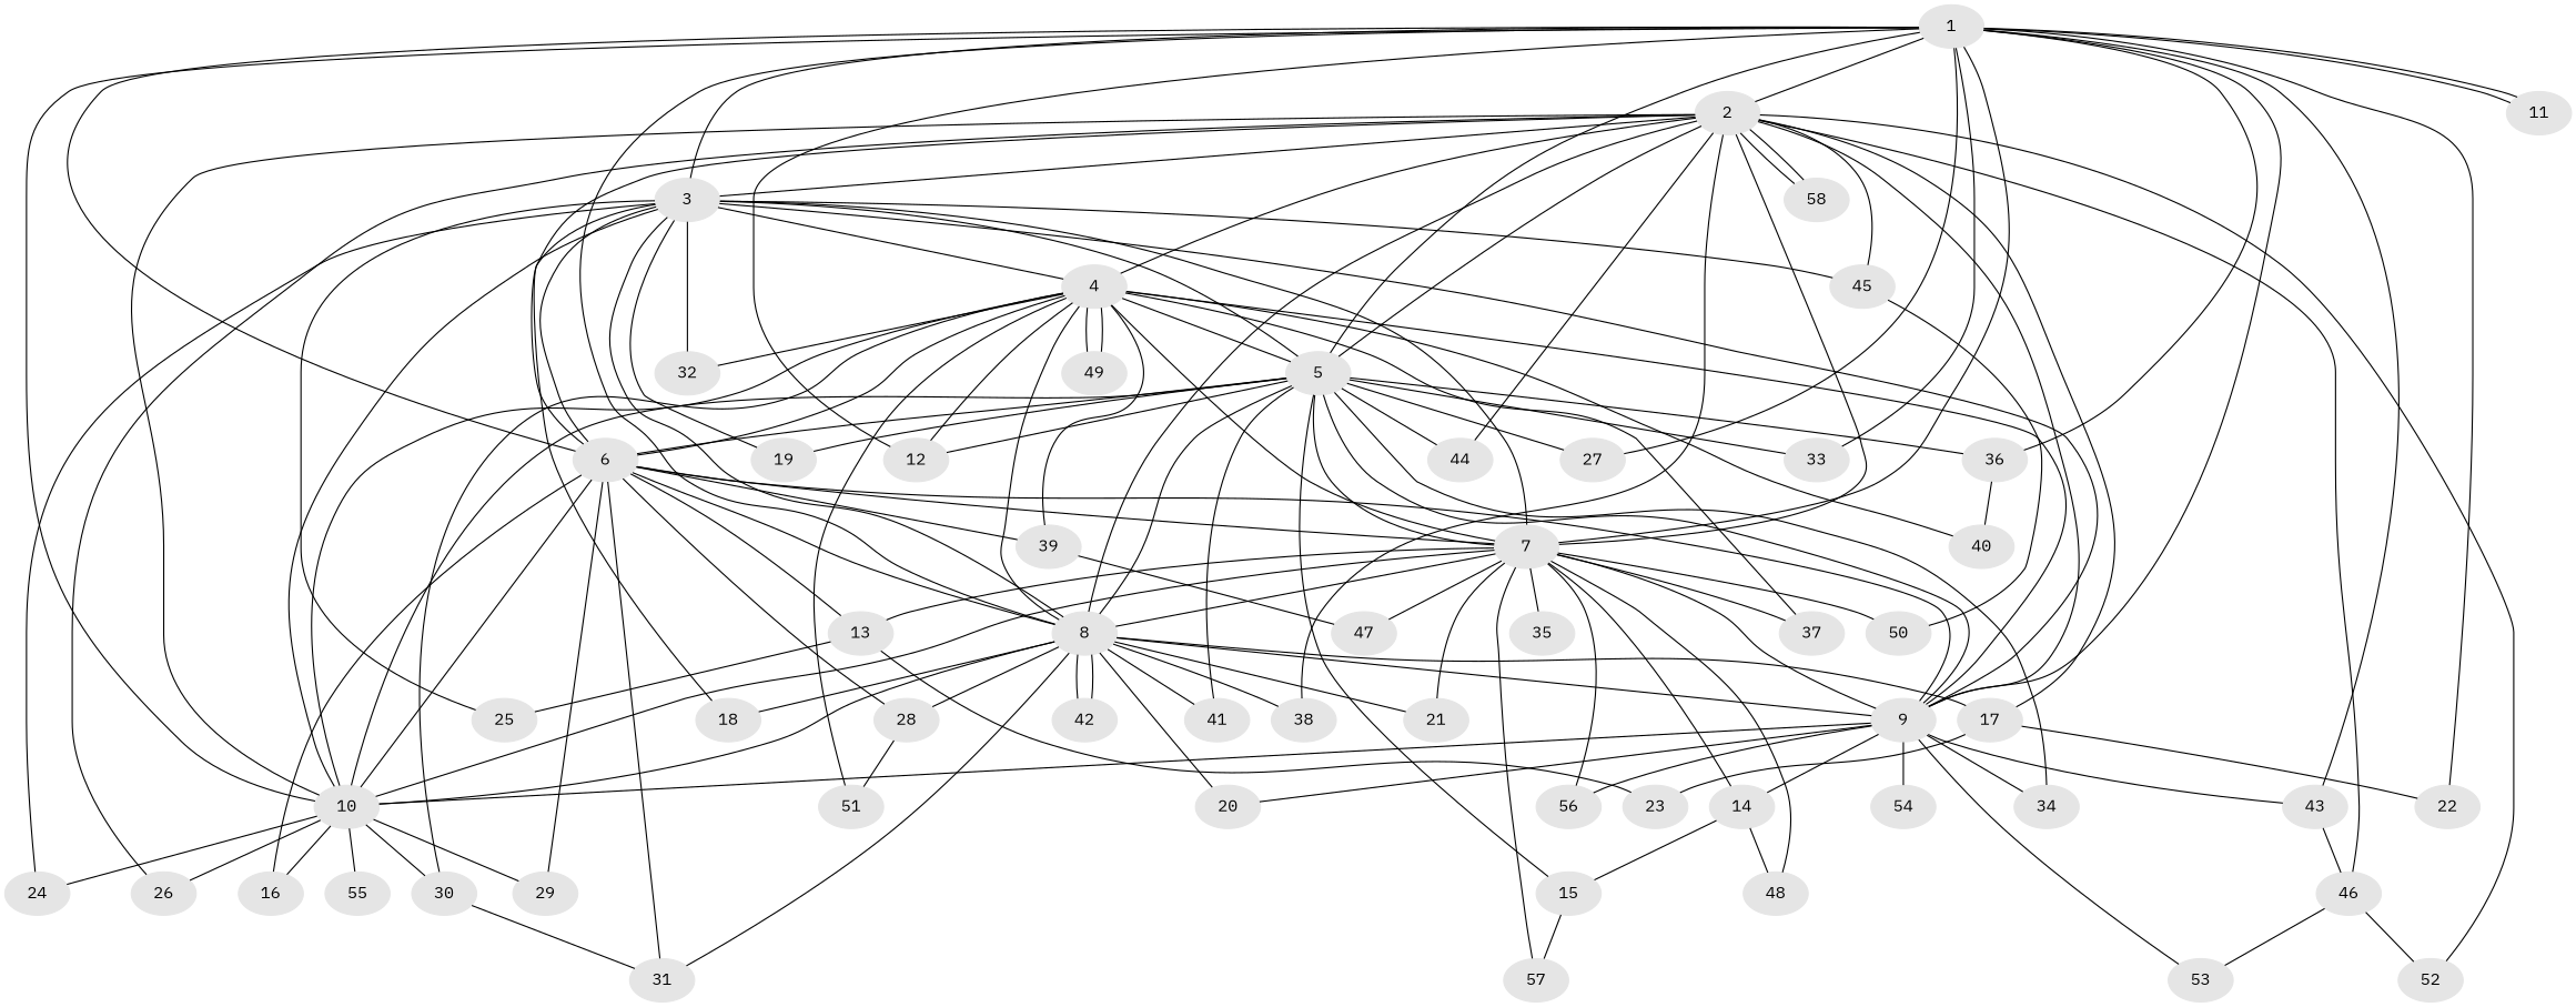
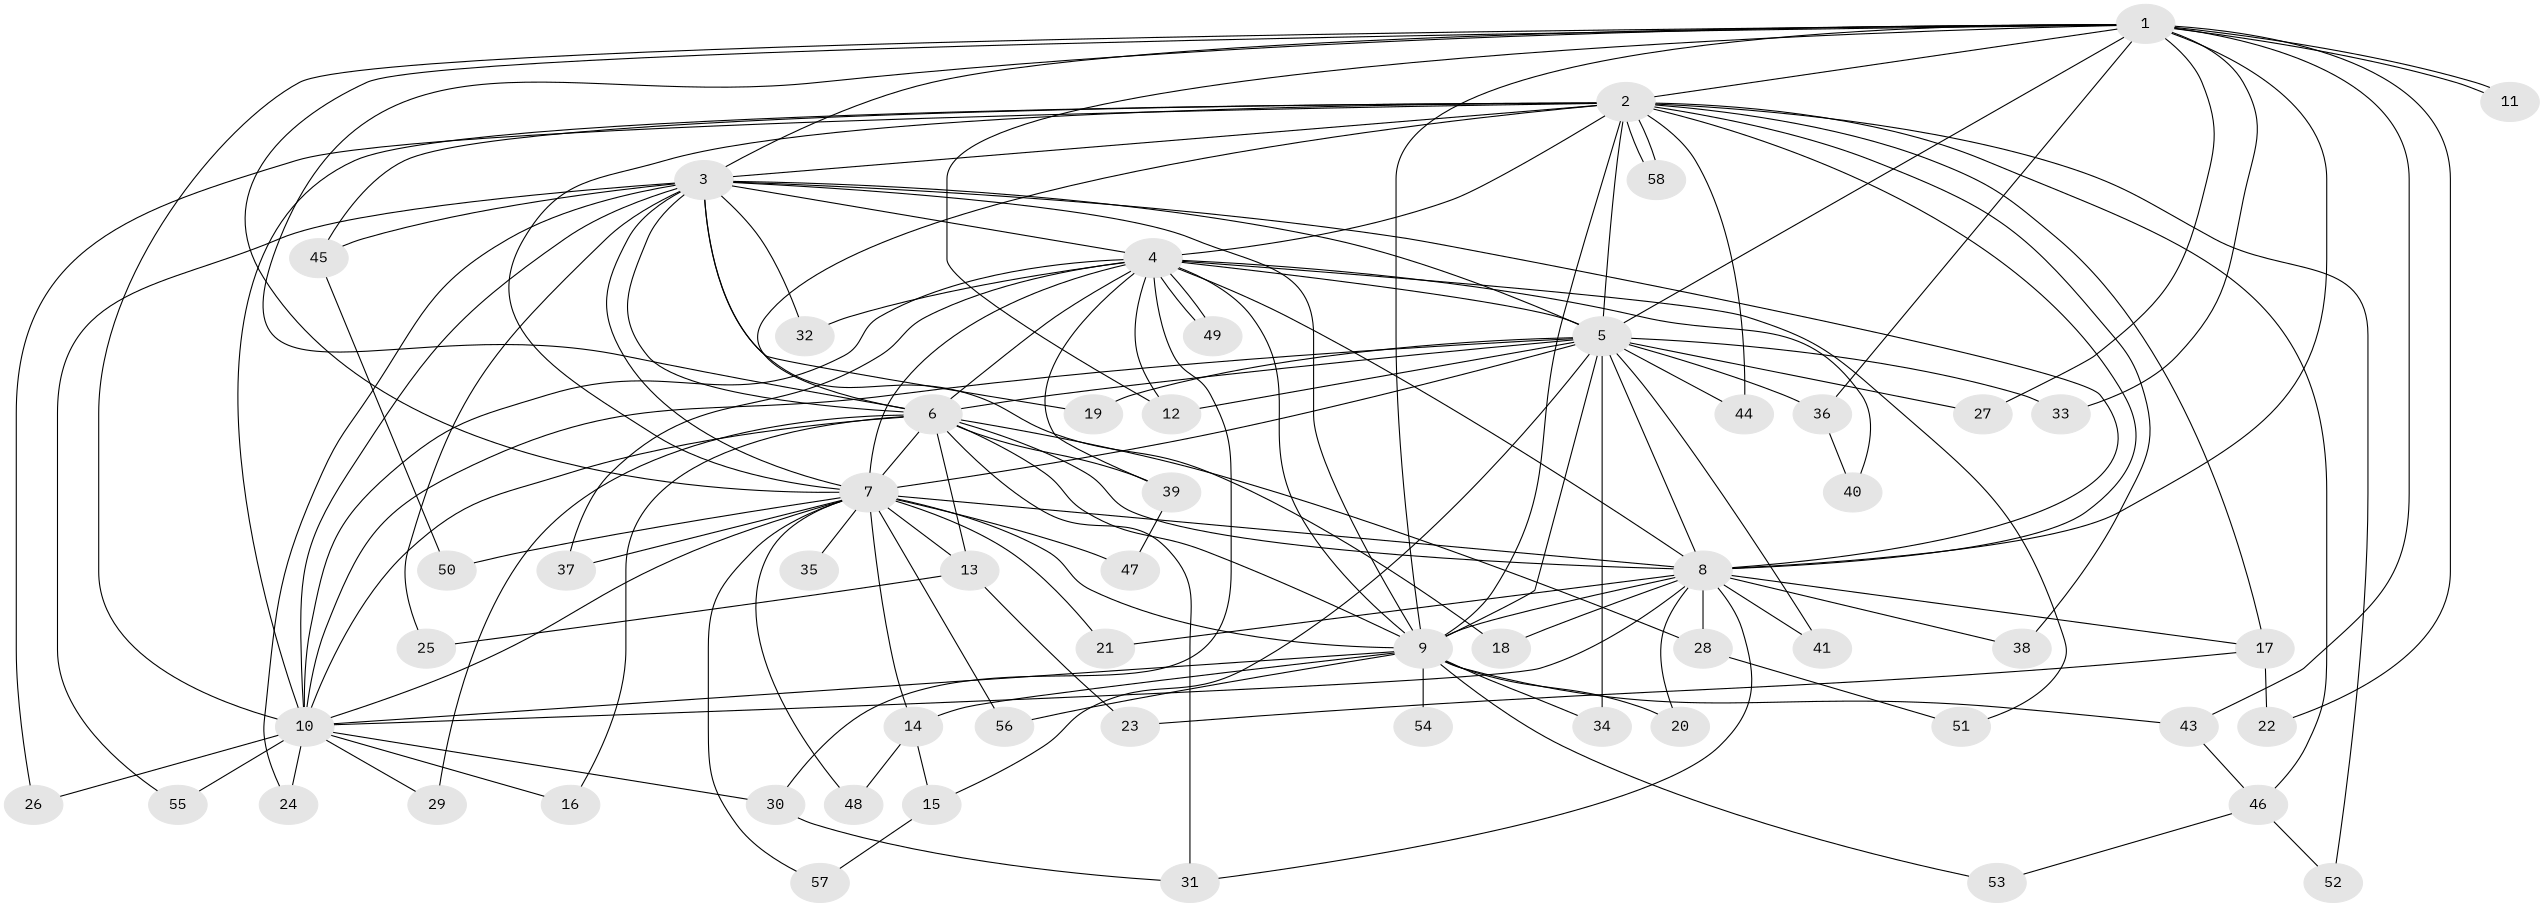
  graph {
    fontname="IBM Plex Mono"
    node [color=gray90 fontname="IBM Plex Mono" style=filled]
    edge [fontname="IBM Plex Mono"]
    1
    2
    3
    5
    6
    7
    8
    9
    10
    11
    22
    27
    33
    36
    43
    12
    4
    17
    26
    38
    44
    45
    46
    52
    58
    18
    19
    24
    25
    32
    55
    30
    37
    39
    40
    49
    51
    15
    34
    41
    13
    16
    28
    29
    31
    14
    21
    35
    47
    48
    50
    56
    57
    20
-   42
    53
    54
    23
    1 -- 2
    1 -- 3
    1 -- 5
    1 -- 6
    1 -- 7
    1 -- 8
    1 -- 9
    1 -- 10
    1 -- 11
    1 -- 11
    1 -- 22
    1 -- 27
    1 -- 33
    1 -- 36
    1 -- 43
    1 -- 12
    2 -- 3
    2 -- 5
    2 -- 6
    2 -- 7
    2 -- 8
    2 -- 9
    2 -- 10
    2 -- 4
    2 -- 17
    2 -- 26
    2 -- 38
    2 -- 44
    2 -- 45
    2 -- 46
    2 -- 52
    2 -- 58
    2 -- 58
    3 -- 5
    3 -- 6
    3 -- 7
    3 -- 8
    3 -- 9
    3 -- 10
    3 -- 4
    3 -- 45
    3 -- 18
    3 -- 19
    3 -- 24
    3 -- 25
    3 -- 32
+   3 -- 55
    5 -- 6
    5 -- 7
    5 -- 8
    5 -- 9
    5 -- 10
    5 -- 27
    5 -- 33
    5 -- 36
    5 -- 12
    5 -- 44
    5 -- 19
    5 -- 15
    5 -- 34
    5 -- 41
    6 -- 7
    6 -- 8
    6 -- 9
    6 -- 10
    6 -- 39
    6 -- 13
    6 -- 16
    6 -- 28
    6 -- 29
    6 -- 31
    7 -- 8
    7 -- 9
    7 -- 10
    7 -- 37
    7 -- 13
    7 -- 14
    7 -- 21
    7 -- 35
    7 -- 47
    7 -- 48
    7 -- 50
    7 -- 56
    7 -- 57
    8 -- 9
    8 -- 10
    8 -- 17
    8 -- 38
    8 -- 18
    8 -- 41
    8 -- 28
    8 -- 31
    8 -- 21
    8 -- 20
-   8 -- 42
-   8 -- 42
    9 -- 10
    9 -- 43
    9 -- 34
    9 -- 14
    9 -- 56
    9 -- 20
    9 -- 53
    9 -- 54
    10 -- 26
    10 -- 24
    10 -- 55
    10 -- 30
    10 -- 16
    10 -- 29
    36 -- 40
    43 -- 46
    4 -- 5
    4 -- 6
    4 -- 7
    4 -- 8
    4 -- 9
    4 -- 10
    4 -- 12
    4 -- 32
    4 -- 30
    4 -- 37
    4 -- 39
    4 -- 40
    4 -- 49
    4 -- 49
    4 -- 51
    17 -- 22
    17 -- 23
    45 -- 50
    46 -- 52
    46 -- 53
    30 -- 31
    39 -- 47
    15 -- 57
    13 -- 25
    13 -- 23
    28 -- 51
    14 -- 15
    14 -- 48
  }
